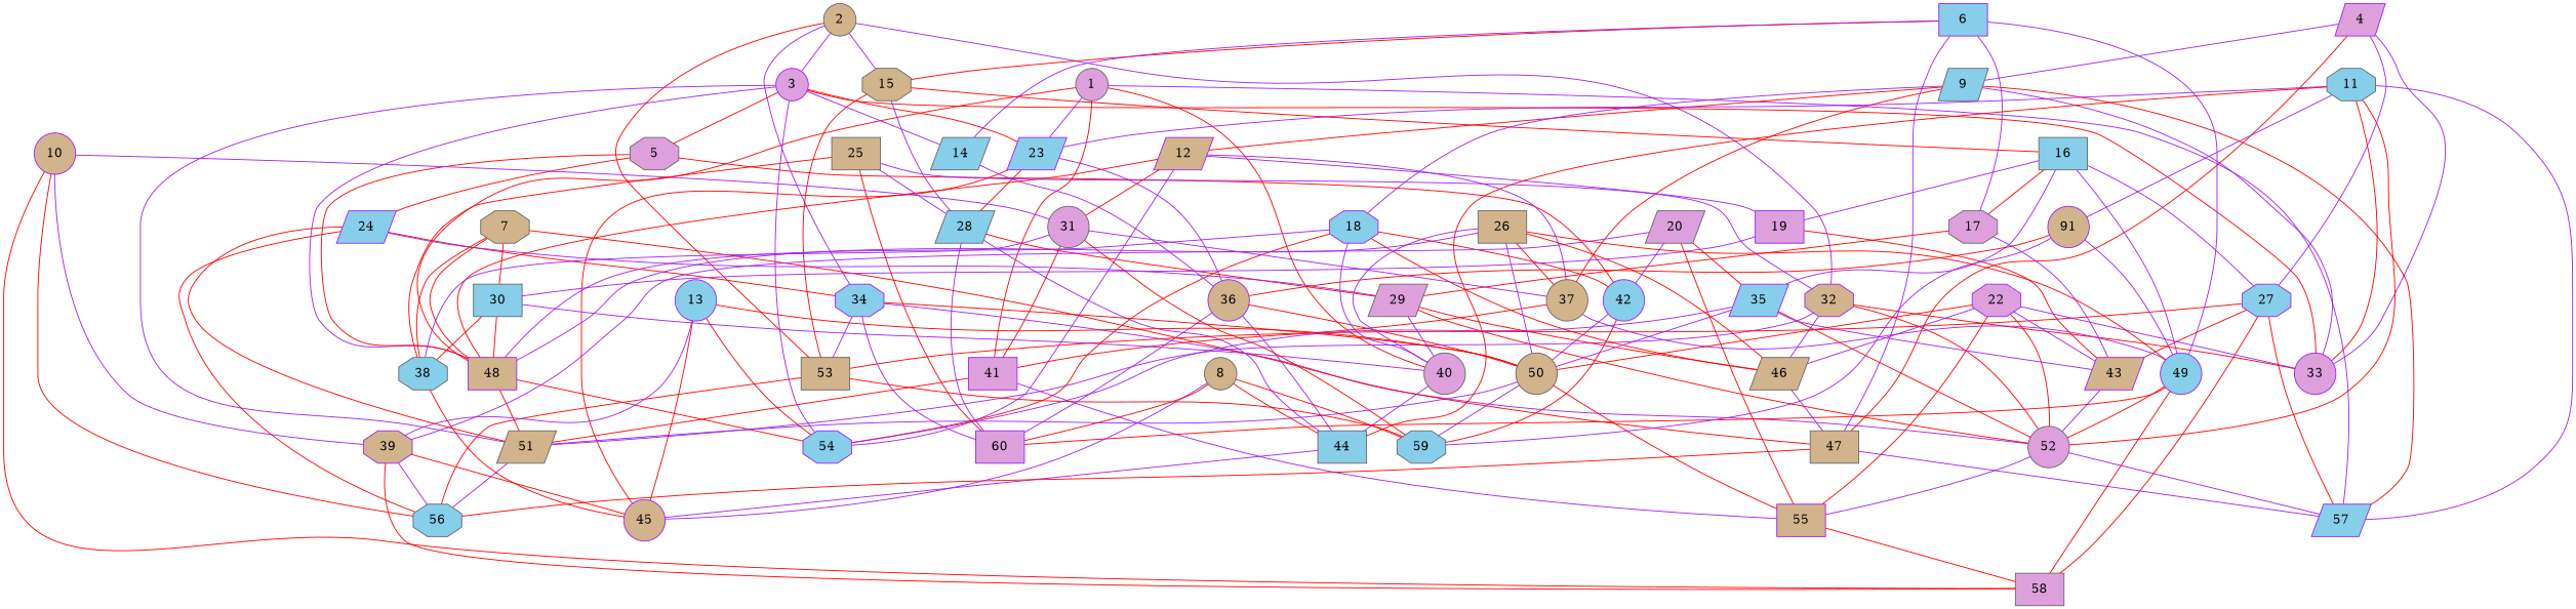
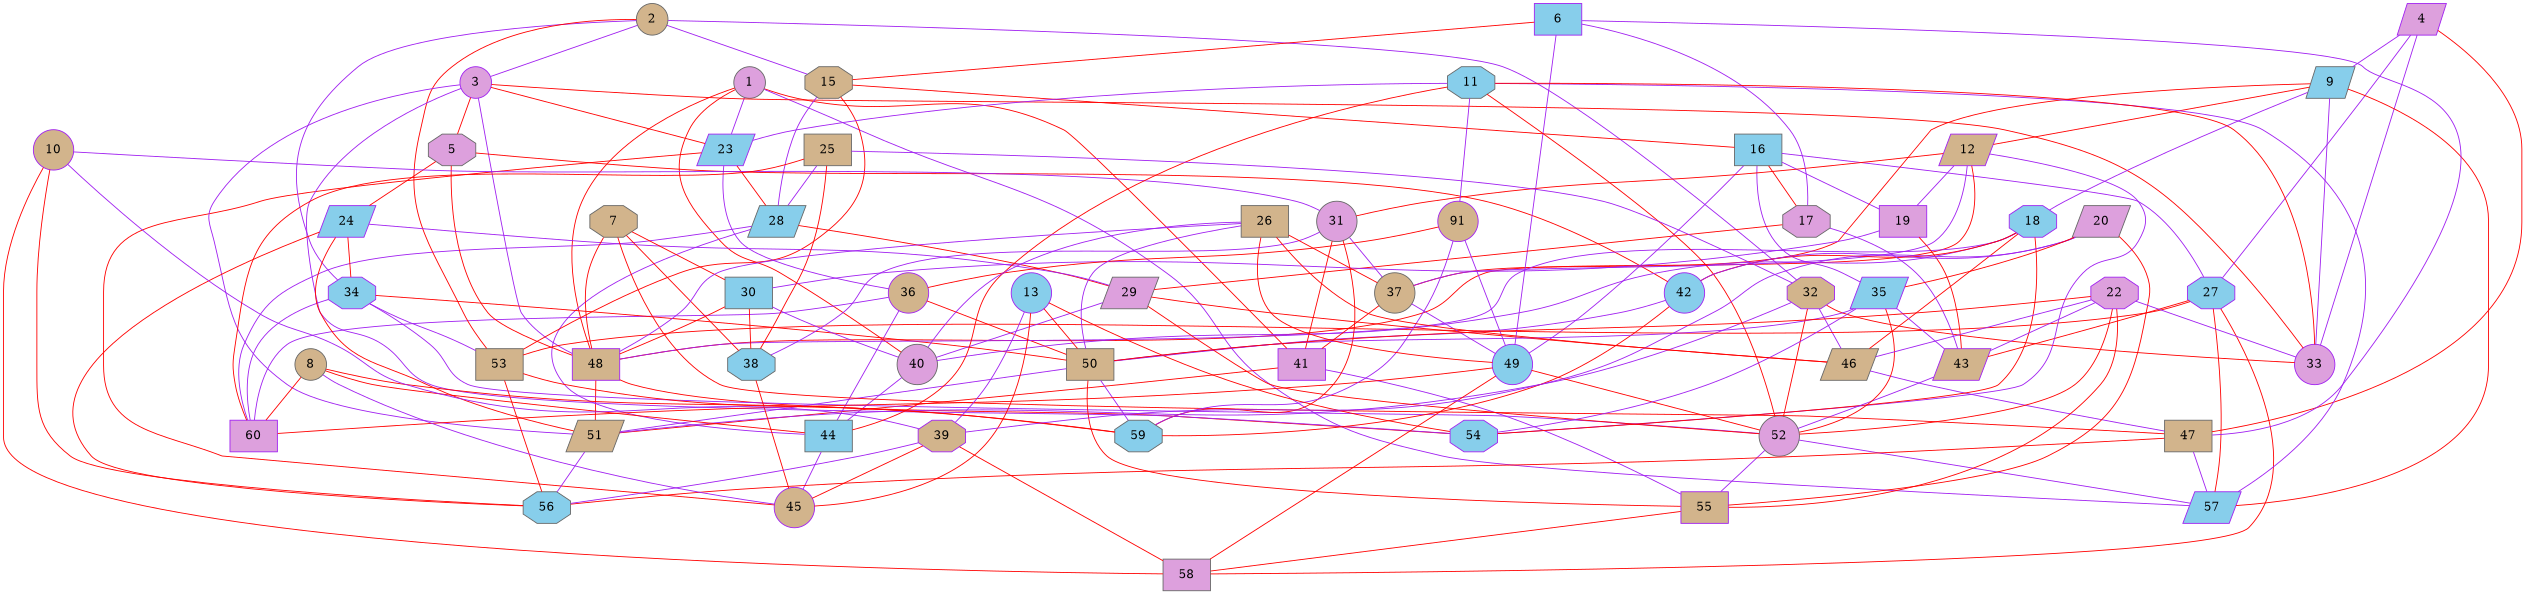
  graph {
    node [color=gray40 fillcolor=skyblue shape=circle style=filled]
    edge [color=red weight=1.0]
    1 [fillcolor=plum]
    23 [color=purple shape=parallelogram]
    40 [fillcolor=plum]
    41 [color=purple fillcolor=plum shape=box]
    48 [color=purple fillcolor=tan shape=box]
    57 [color=purple shape=parallelogram]
    45 [color=purple fillcolor=tan]
    36 [color=purple fillcolor=tan]
    28 [shape=parallelogram]
    44 [shape=box]
    51 [fillcolor=tan shape=parallelogram]
    55 [color=purple fillcolor=tan shape=box]
    54 [color=purple shape=octagon]
    2 [fillcolor=tan]
    3 [color=purple fillcolor=plum]
    15 [fillcolor=tan shape=octagon]
    32 [color=purple fillcolor=tan shape=octagon]
    34 [color=purple shape=octagon]
    53 [fillcolor=tan shape=box]
    5 [fillcolor=plum shape=octagon]
-   14 [shape=parallelogram]
    33 [color=purple fillcolor=plum]
    16 [shape=box]
    52 [fillcolor=plum]
    46 [fillcolor=tan shape=parallelogram]
    60 [color=purple fillcolor=plum shape=box]
-   50 [fillcolor=tan]
+   50 [fillcolor=tan shape=box]
    59 [shape=octagon]
    56 [shape=octagon]
    24 [color=purple shape=parallelogram]
    42 [color=purple]
    4 [color=purple fillcolor=plum shape=parallelogram]
    9 [shape=parallelogram]
    27 [color=purple shape=octagon]
    47 [fillcolor=tan shape=box]
    12 [color=purple fillcolor=tan shape=parallelogram]
    18 [color=purple shape=octagon]
    37 [fillcolor=tan]
    58 [fillcolor=plum shape=box]
    43 [color=purple fillcolor=tan shape=parallelogram]
    29 [fillcolor=plum shape=parallelogram]
    6 [color=purple shape=box]
    17 [fillcolor=plum shape=octagon]
    49 [color=purple]
    7 [fillcolor=tan shape=octagon]
    30 [shape=box]
    38 [shape=octagon]
    8 [fillcolor=tan]
    31 [fillcolor=plum]
    19 [color=purple fillcolor=plum shape=box]
    10 [color=purple fillcolor=tan]
    39 [color=purple fillcolor=tan shape=octagon]
    11 [shape=octagon]
    n54 [color=purple fillcolor=tan label=91]
    13 [color=purple]
    35 [color=purple shape=parallelogram]
    20 [fillcolor=plum shape=parallelogram]
    22 [color=purple fillcolor=plum shape=octagon]
    25 [fillcolor=tan shape=box]
    26 [fillcolor=tan shape=box]
    1 -- 23 [color=purple]
    1 -- 40
    1 -- 41 [weight=2.0]
    1 -- 48
    1 -- 57 [color=purple]
    23 -- 45
    23 -- 36 [color=purple]
    23 -- 28
    40 -- 44 [color=purple]
    41 -- 51
    41 -- 55 [color=purple]
    48 -- 51
    48 -- 54
    36 -- 44 [color=purple]
    36 -- 60 [color=purple]
    36 -- 50
    28 -- 44 [color=purple]
    28 -- 60 [color=purple]
    28 -- 29
    44 -- 45 [color=purple]
    51 -- 56 [color=purple]
    55 -- 58
    2 -- 3 [color=purple]
    2 -- 15 [color=purple weight=2.0]
    2 -- 32 [color=purple]
    2 -- 34 [color=purple]
    2 -- 53
    3 -- 23
    3 -- 48 [color=purple]
    3 -- 51 [color=purple weight=2.0]
    3 -- 54 [color=purple]
    3 -- 5
-   3 -- 14 [color=purple weight=2.0]
    3 -- 33
    15 -- 28 [color=purple]
    15 -- 53
    15 -- 16
    32 -- 51 [color=purple]
    32 -- 33
    32 -- 52
    32 -- 46 [color=purple]
    34 -- 53 [color=purple]
    34 -- 52 [color=purple]
    34 -- 60 [color=purple]
    34 -- 50
    53 -- 59
    53 -- 56
    5 -- 48
    5 -- 24 [weight=2.0]
    5 -- 42 [weight=2.0]
-   14 -- 36 [color=purple]
    16 -- 27 [color=purple]
    16 -- 17
    16 -- 49 [color=purple]
    16 -- 19 [color=purple]
    16 -- 35 [color=purple]
    52 -- 57 [color=purple]
    52 -- 55 [color=purple]
    46 -- 47 [color=purple]
    50 -- 51 [color=purple]
    50 -- 55
    50 -- 59 [color=purple]
    24 -- 51
    24 -- 34
    24 -- 56
    24 -- 29 [color=purple]
    42 -- 50 [color=purple]
    42 -- 59
    4 -- 33 [color=purple]
    4 -- 9 [color=purple]
    4 -- 27 [color=purple]
    4 -- 47
    9 -- 57
    9 -- 33 [color=purple]
    9 -- 12
    9 -- 18 [color=purple]
    9 -- 37
    27 -- 57
    27 -- 53
    27 -- 58
    27 -- 43
    47 -- 57 [color=purple]
    47 -- 56
    12 -- 48
    12 -- 54 [color=purple]
    12 -- 37 [color=purple]
    12 -- 31
    12 -- 19 [color=purple]
    18 -- 40 [color=purple]
    18 -- 48 [color=purple]
    18 -- 54
    18 -- 46
    18 -- 42
    37 -- 41
    37 -- 49 [color=purple]
    43 -- 52 [color=purple]
    29 -- 40 [color=purple]
    29 -- 52
    29 -- 46
    6 -- 15
-   6 -- 14 [color=purple]
    6 -- 47 [color=purple]
    6 -- 17 [color=purple]
    6 -- 49 [color=purple weight=2.0]
    17 -- 43 [color=purple]
    17 -- 29
    49 -- 52
    49 -- 60
    49 -- 58 [weight=2.0]
    7 -- 48
    7 -- 47
    7 -- 30
    7 -- 38
    30 -- 40 [color=purple]
    30 -- 48
    30 -- 38 [weight=2.0]
    38 -- 45
    8 -- 45 [color=purple]
    8 -- 44
    8 -- 60
    8 -- 59
    31 -- 41
    31 -- 59
    31 -- 37 [color=purple]
    31 -- 38 [color=purple]
    19 -- 43
    19 -- 30 [color=purple]
    10 -- 56
    10 -- 58
    10 -- 31 [color=purple]
    10 -- 39 [color=purple]
    39 -- 45
    39 -- 56 [color=purple]
    39 -- 58
    11 -- 23 [color=purple]
    11 -- 57 [color=purple]
    11 -- 44
    11 -- 33
    11 -- 52
    11 -- n54 [color=purple]
    n54 -- 36
    n54 -- 59 [color=purple]
    n54 -- 49 [color=purple]
    13 -- 45
    13 -- 54
    13 -- 50
    13 -- 39 [color=purple]
    35 -- 54 [color=purple]
    35 -- 52
    35 -- 50 [color=purple]
    35 -- 43 [color=purple]
    20 -- 55
    20 -- 42 [color=purple]
    20 -- 39 [color=purple]
    20 -- 35
    22 -- 55
    22 -- 33 [color=purple]
    22 -- 52
    22 -- 46 [color=purple]
    22 -- 50
    22 -- 43 [color=purple]
    25 -- 28 [color=purple]
    25 -- 32 [color=purple]
    25 -- 60
    25 -- 38
    26 -- 40 [color=purple]
    26 -- 48 [color=purple]
    26 -- 46
    26 -- 50 [color=purple]
    26 -- 37
    26 -- 49
  }
